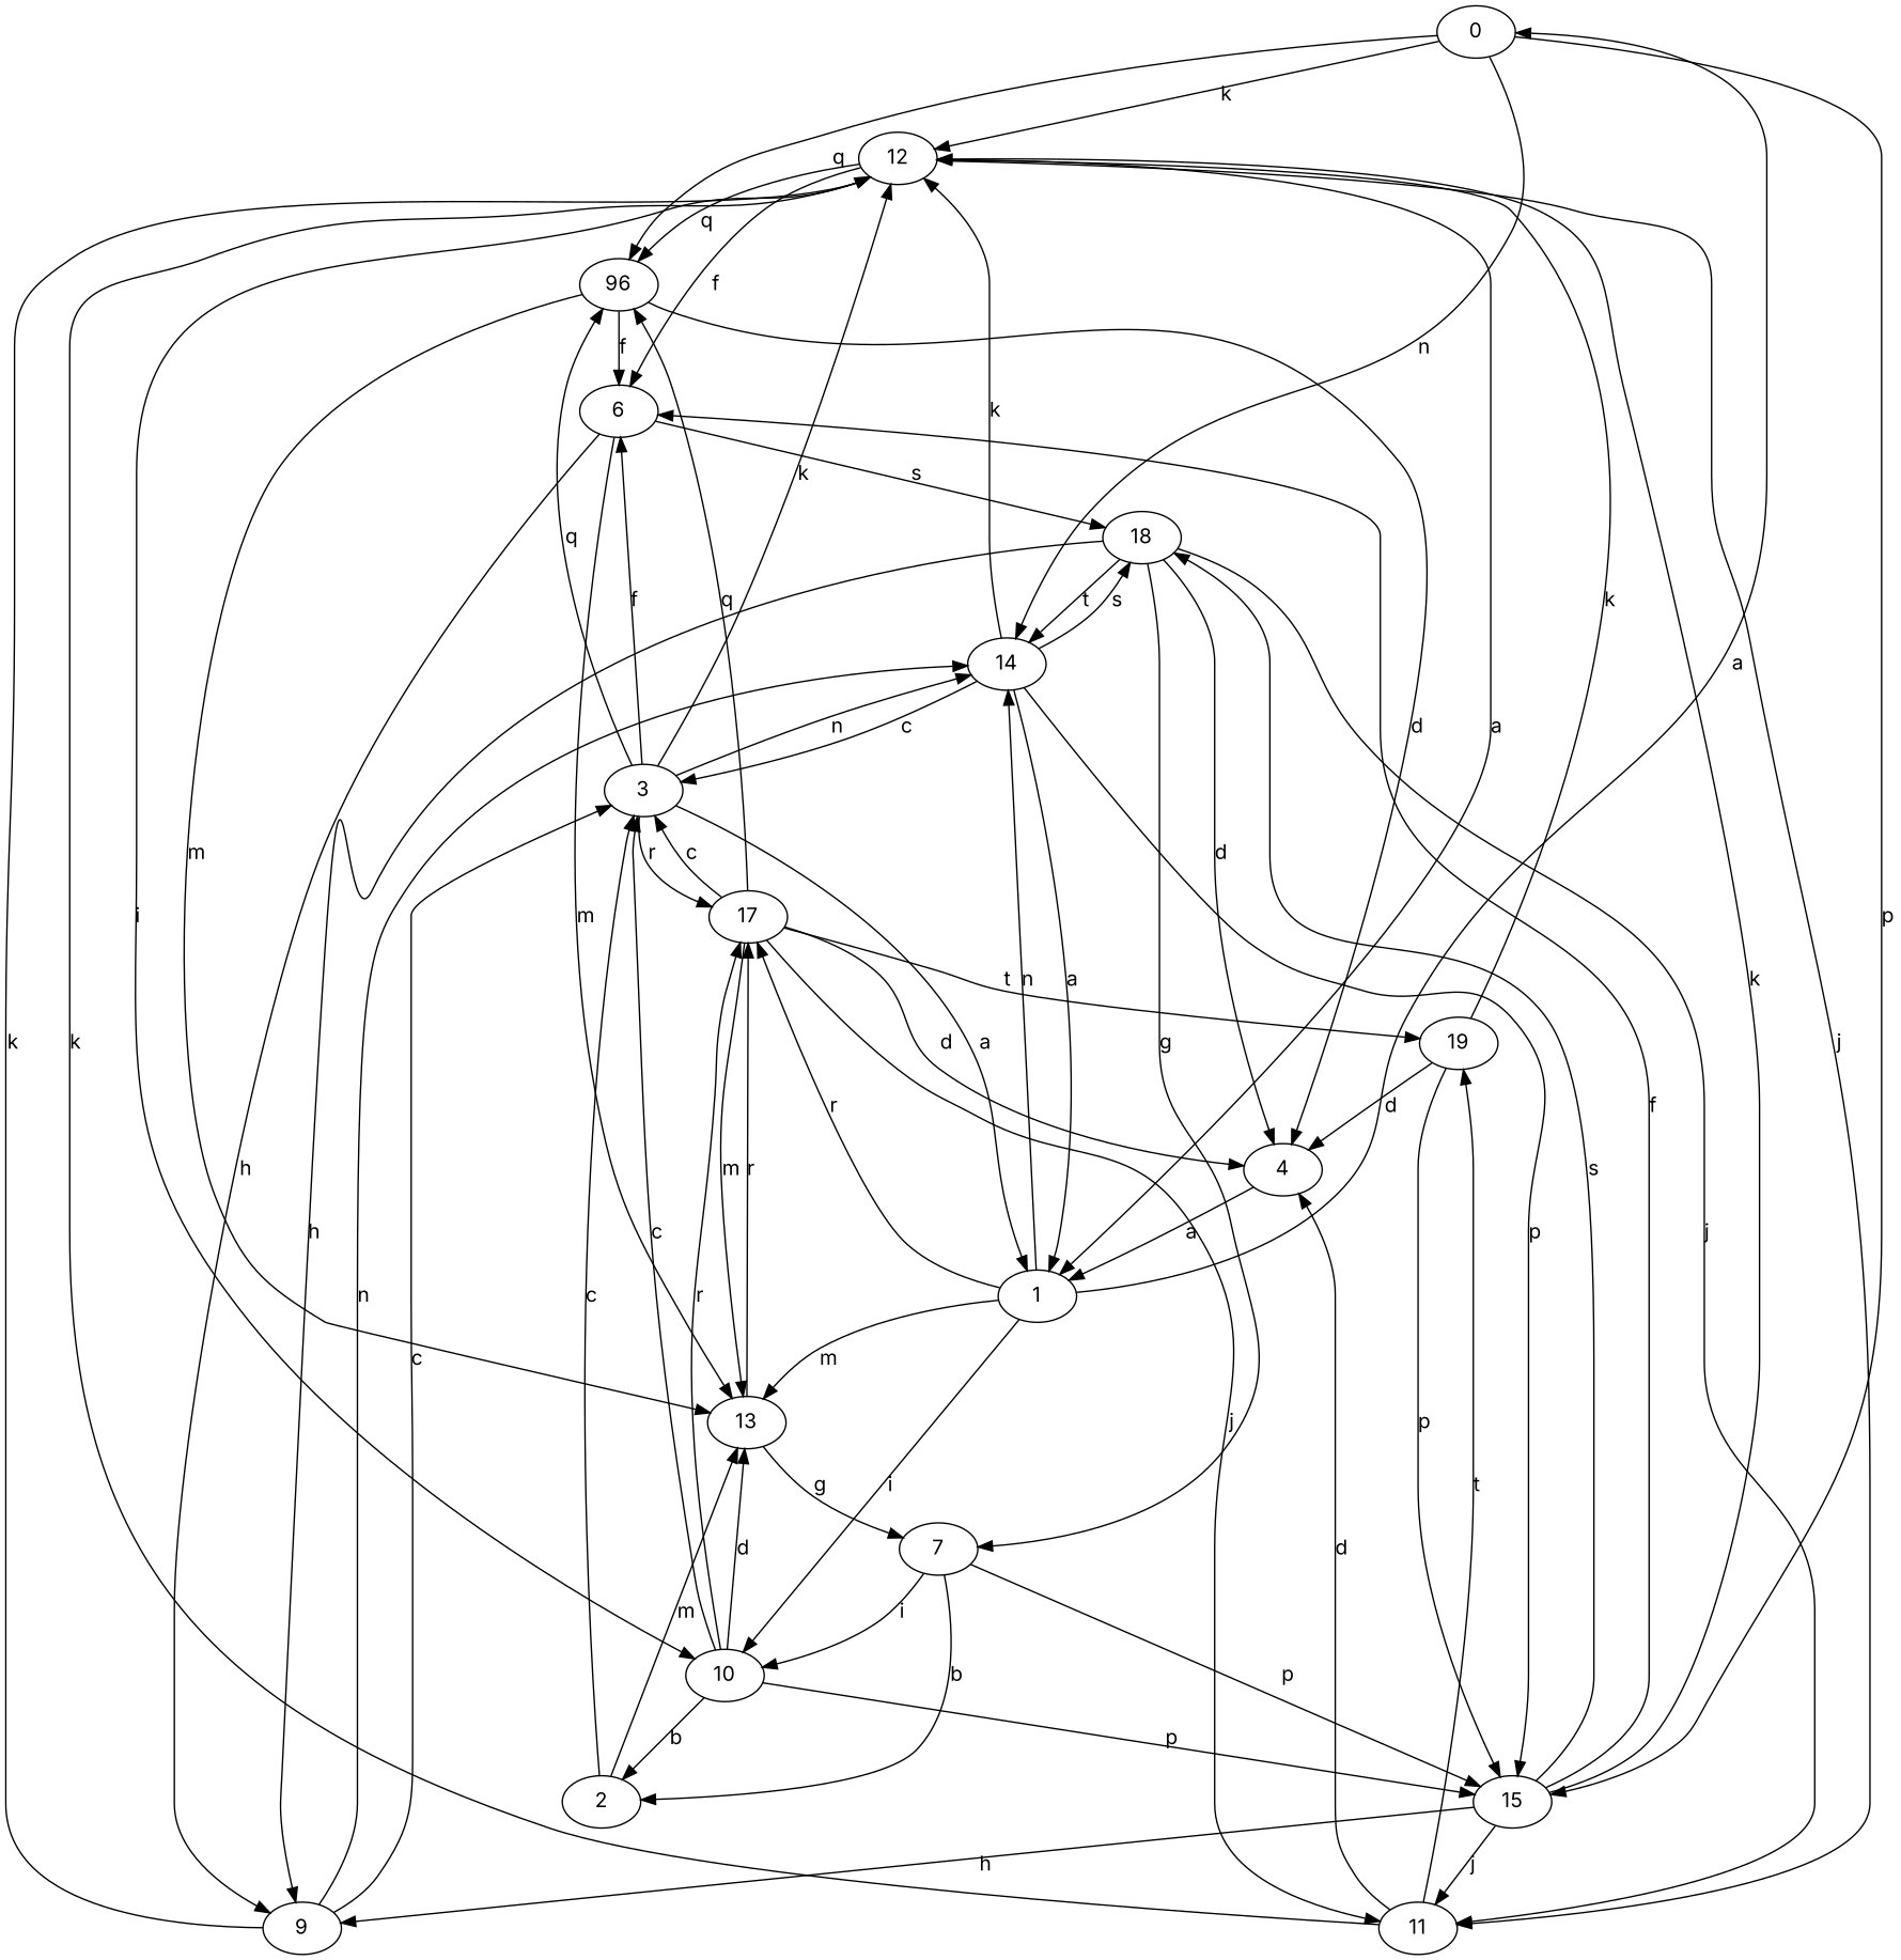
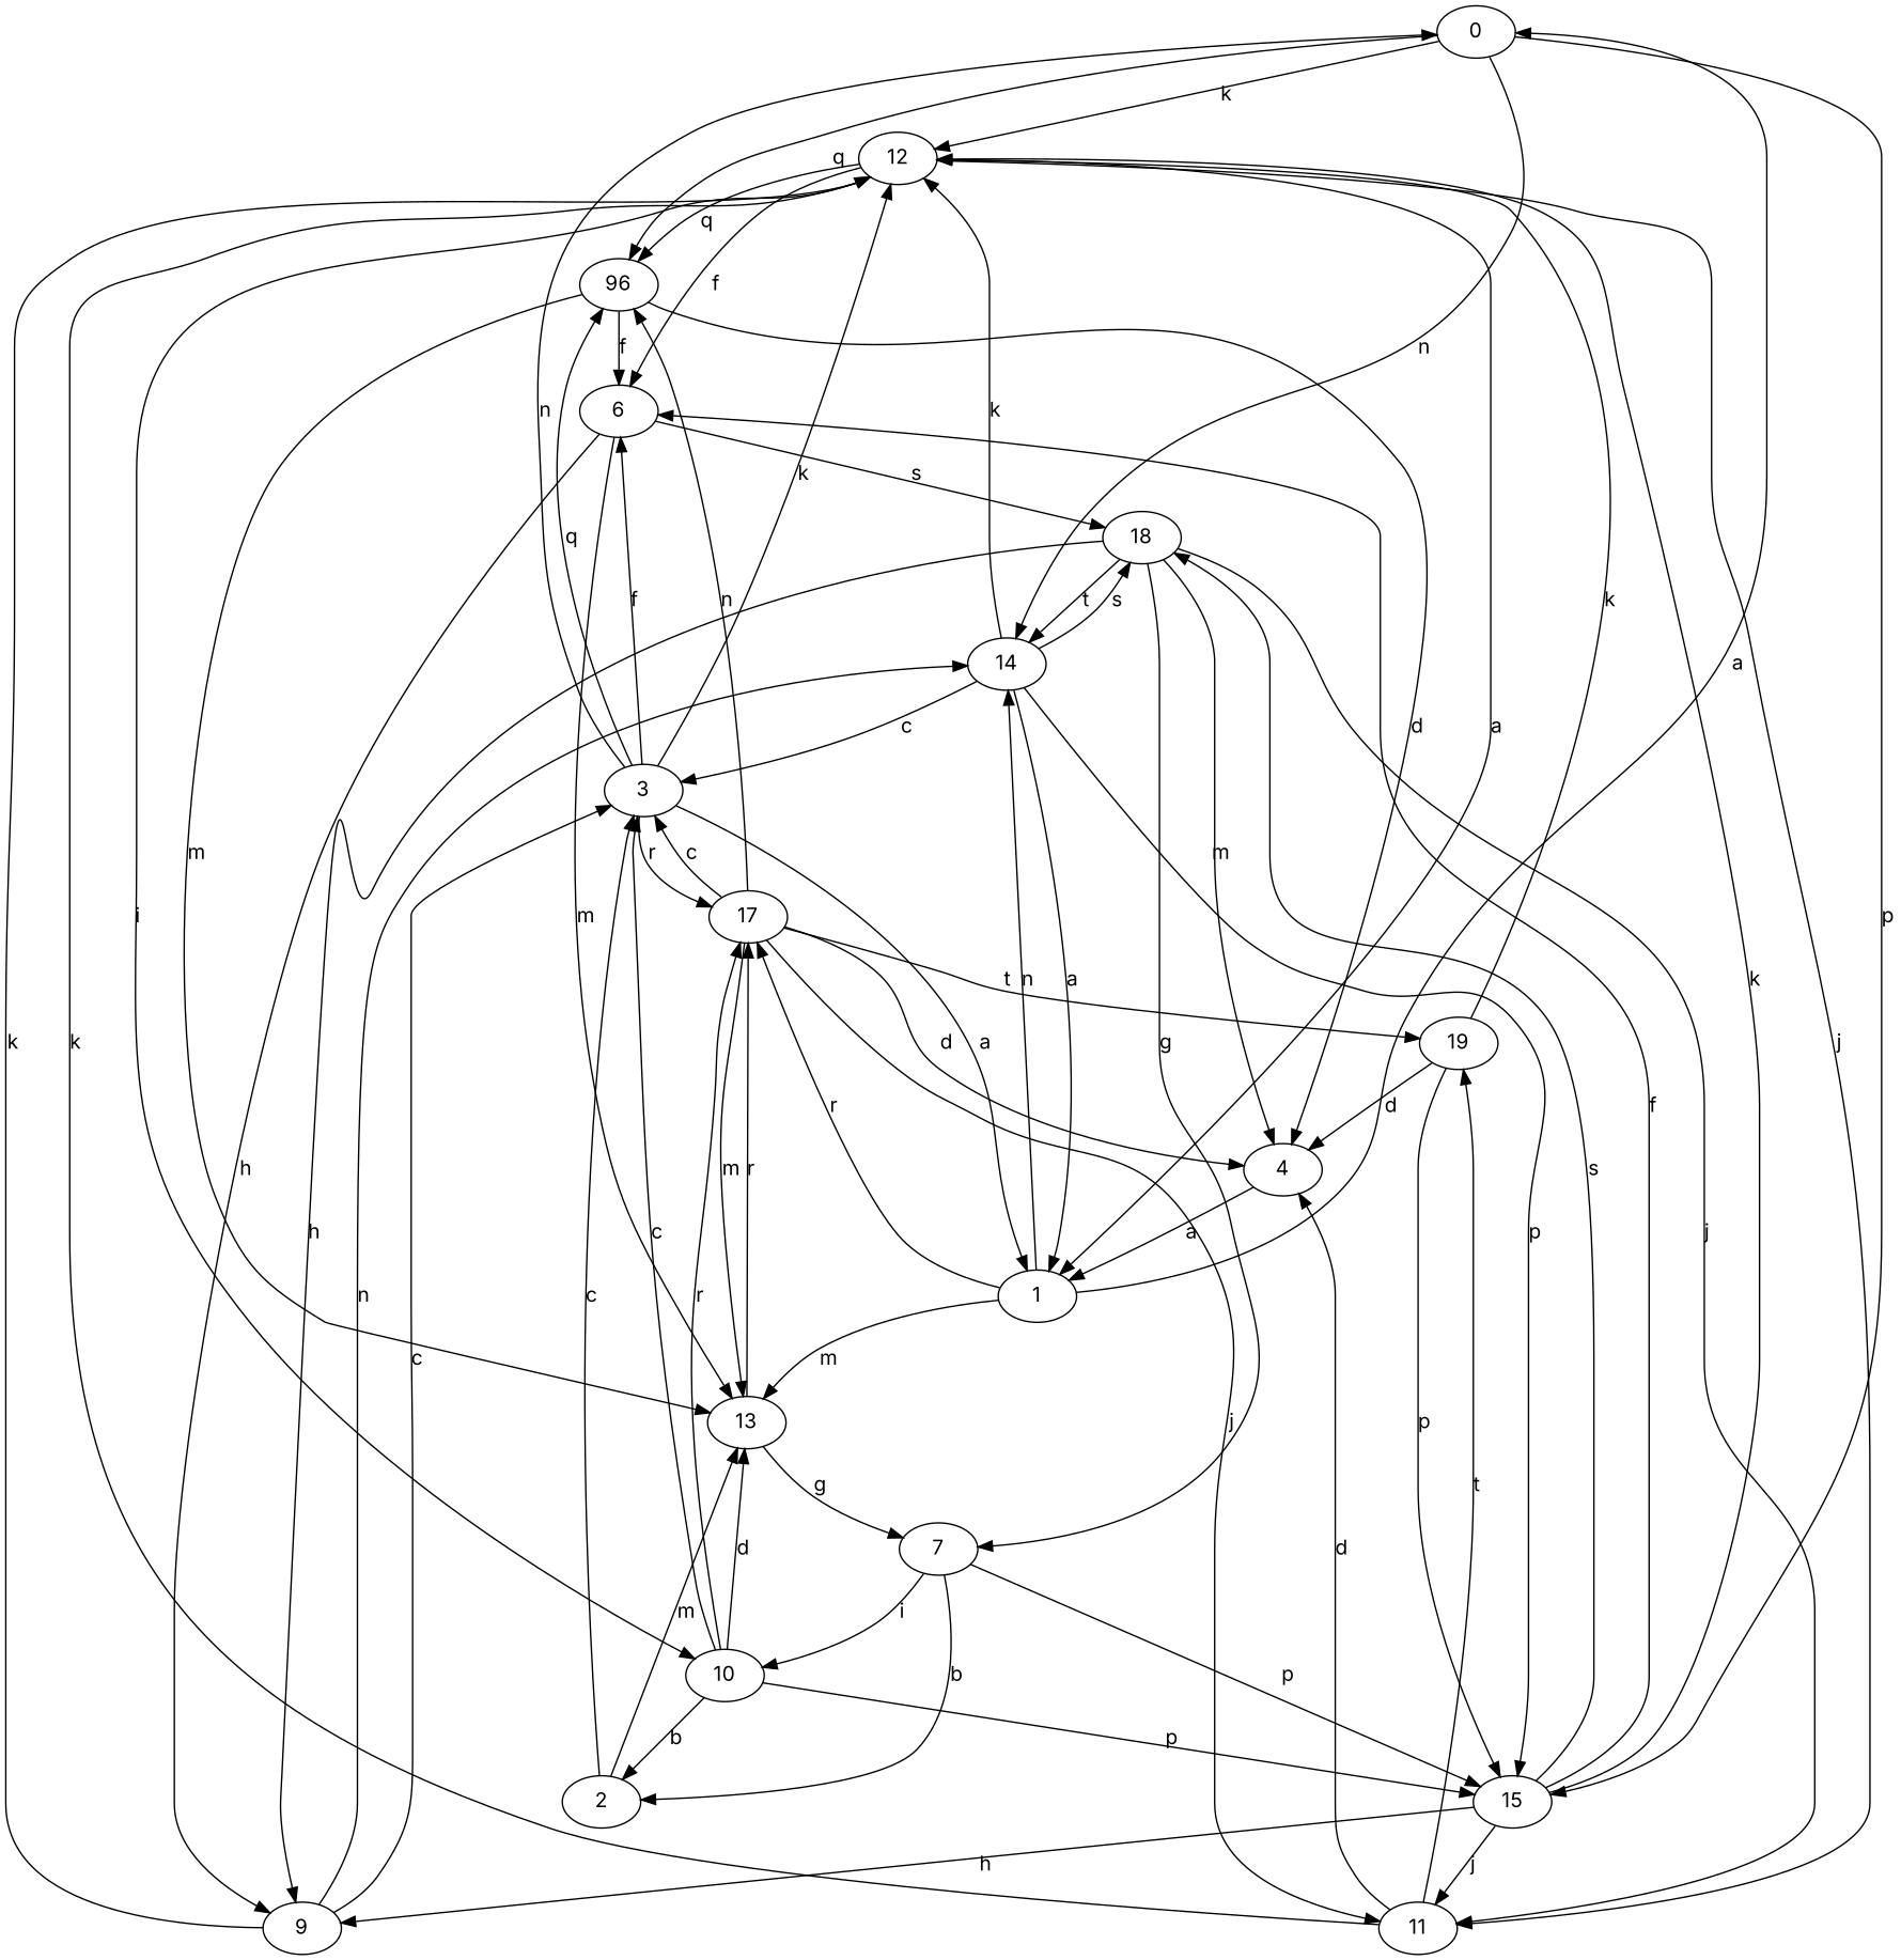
  strict digraph {
    fontname=Inter
    node [fontname=Inter]
    edge [fontname=Inter]
    0
    12
    14
    15
    n5 [label=96]
    1
    10
    6
    11
    3
    18
    9
    13
    4
    17
    2
    7
    19
    0 -> 12 [label=k]
    0 -> 14 [label=n]
    0 -> 15 [label=p]
    0 -> n5 [label=q]
    12 -> n5 [label=q]
    12 -> 1 [label=a]
    12 -> 10 [label=i]
    12 -> 6 [label=f]
    12 -> 11 [label=j]
    14 -> 12 [label=k]
    14 -> 15 [label=p]
    14 -> 1 [label=a]
    14 -> 3 [label=c]
    14 -> 18 [label=s]
    15 -> 12 [label=k]
    15 -> 6 [label=f]
    15 -> 11 [label=j]
    15 -> 18 [label=s]
    15 -> 9 [label=h]
    n5 -> 6 [label=f]
    n5 -> 13 [label=m]
    n5 -> 4 [label=d]
    1 -> 0 [label=a]
    1 -> 14 [label=n]
-   1 -> 10 [label=i]
    1 -> 13 [label=m]
    1 -> 17 [label=r]
    10 -> 15 [label=p]
    10 -> 3 [label=c]
    10 -> 13 [label=d]
    10 -> 17 [label=r]
    10 -> 2 [label=b]
    6 -> 18 [label=s]
    6 -> 9 [label=h]
    6 -> 13 [label=m]
    11 -> 12 [label=k]
    11 -> 4 [label=d]
    11 -> 19 [label=t]
    3 -> 12 [label=k]
-   3 -> 14 [label=n]
+   3 -> 0 [label=n]
    3 -> n5 [label=q]
    3 -> 1 [label=a]
    3 -> 6 [label=f]
    3 -> 17 [label=r]
    18 -> 14 [label=t]
    18 -> 11 [label=j]
    18 -> 9 [label=h]
-   18 -> 4 [label=d]
+   18 -> 4 [label=m]
    18 -> 7 [label=g]
    9 -> 12 [label=k]
    9 -> 14 [label=n]
    9 -> 3 [label=c]
    13 -> 17 [label=r]
    13 -> 7 [label=g]
    4 -> 1 [label=a]
-   17 -> n5 [label=q]
+   17 -> n5 [label=n]
    17 -> 11 [label=j]
    17 -> 3 [label=c]
    17 -> 13 [label=m]
    17 -> 4 [label=d]
    17 -> 19 [label=t]
    2 -> 3 [label=c]
    2 -> 13 [label=m]
    7 -> 15 [label=p]
    7 -> 10 [label=i]
    7 -> 2 [label=b]
    19 -> 12 [label=k]
    19 -> 15 [label=p]
    19 -> 4 [label=d]
  }
